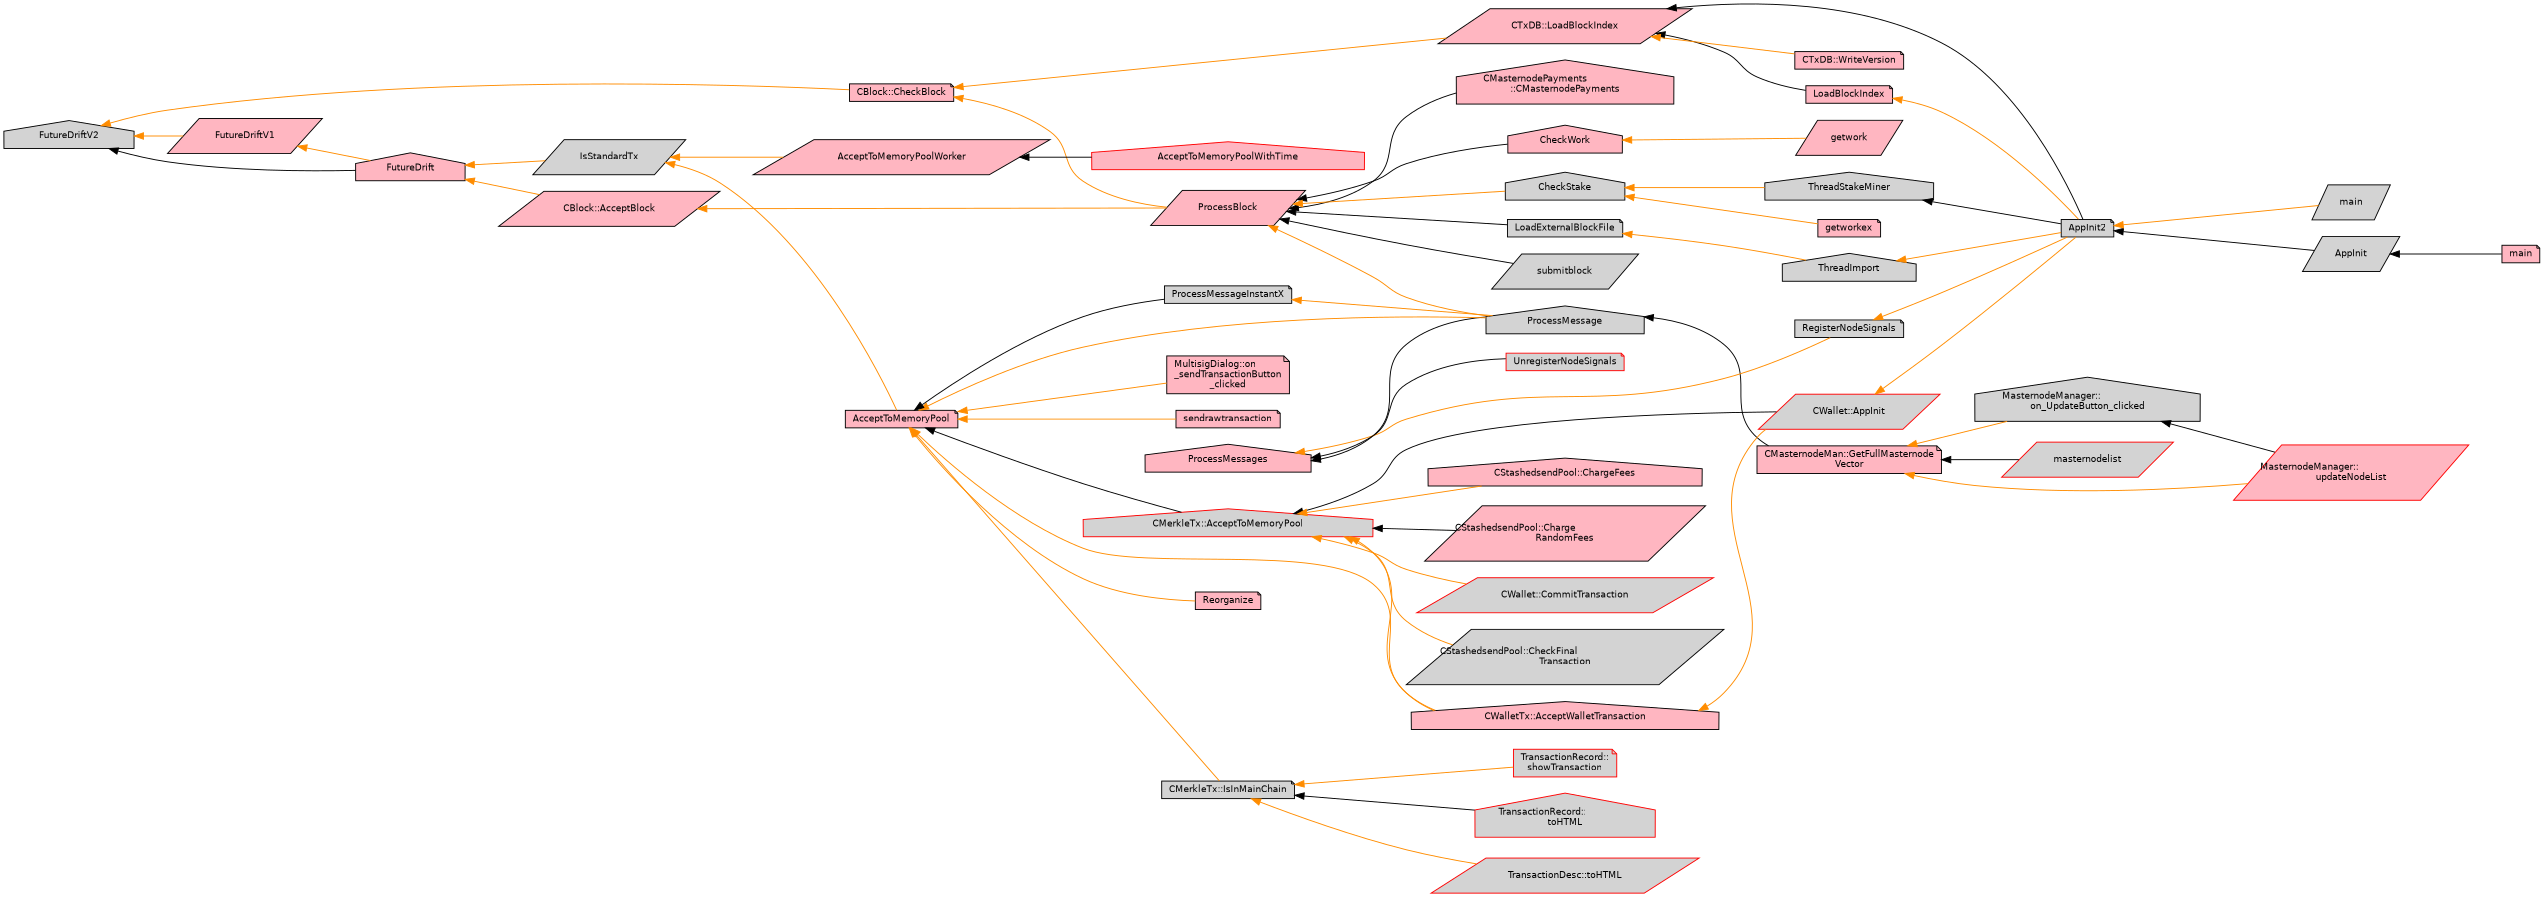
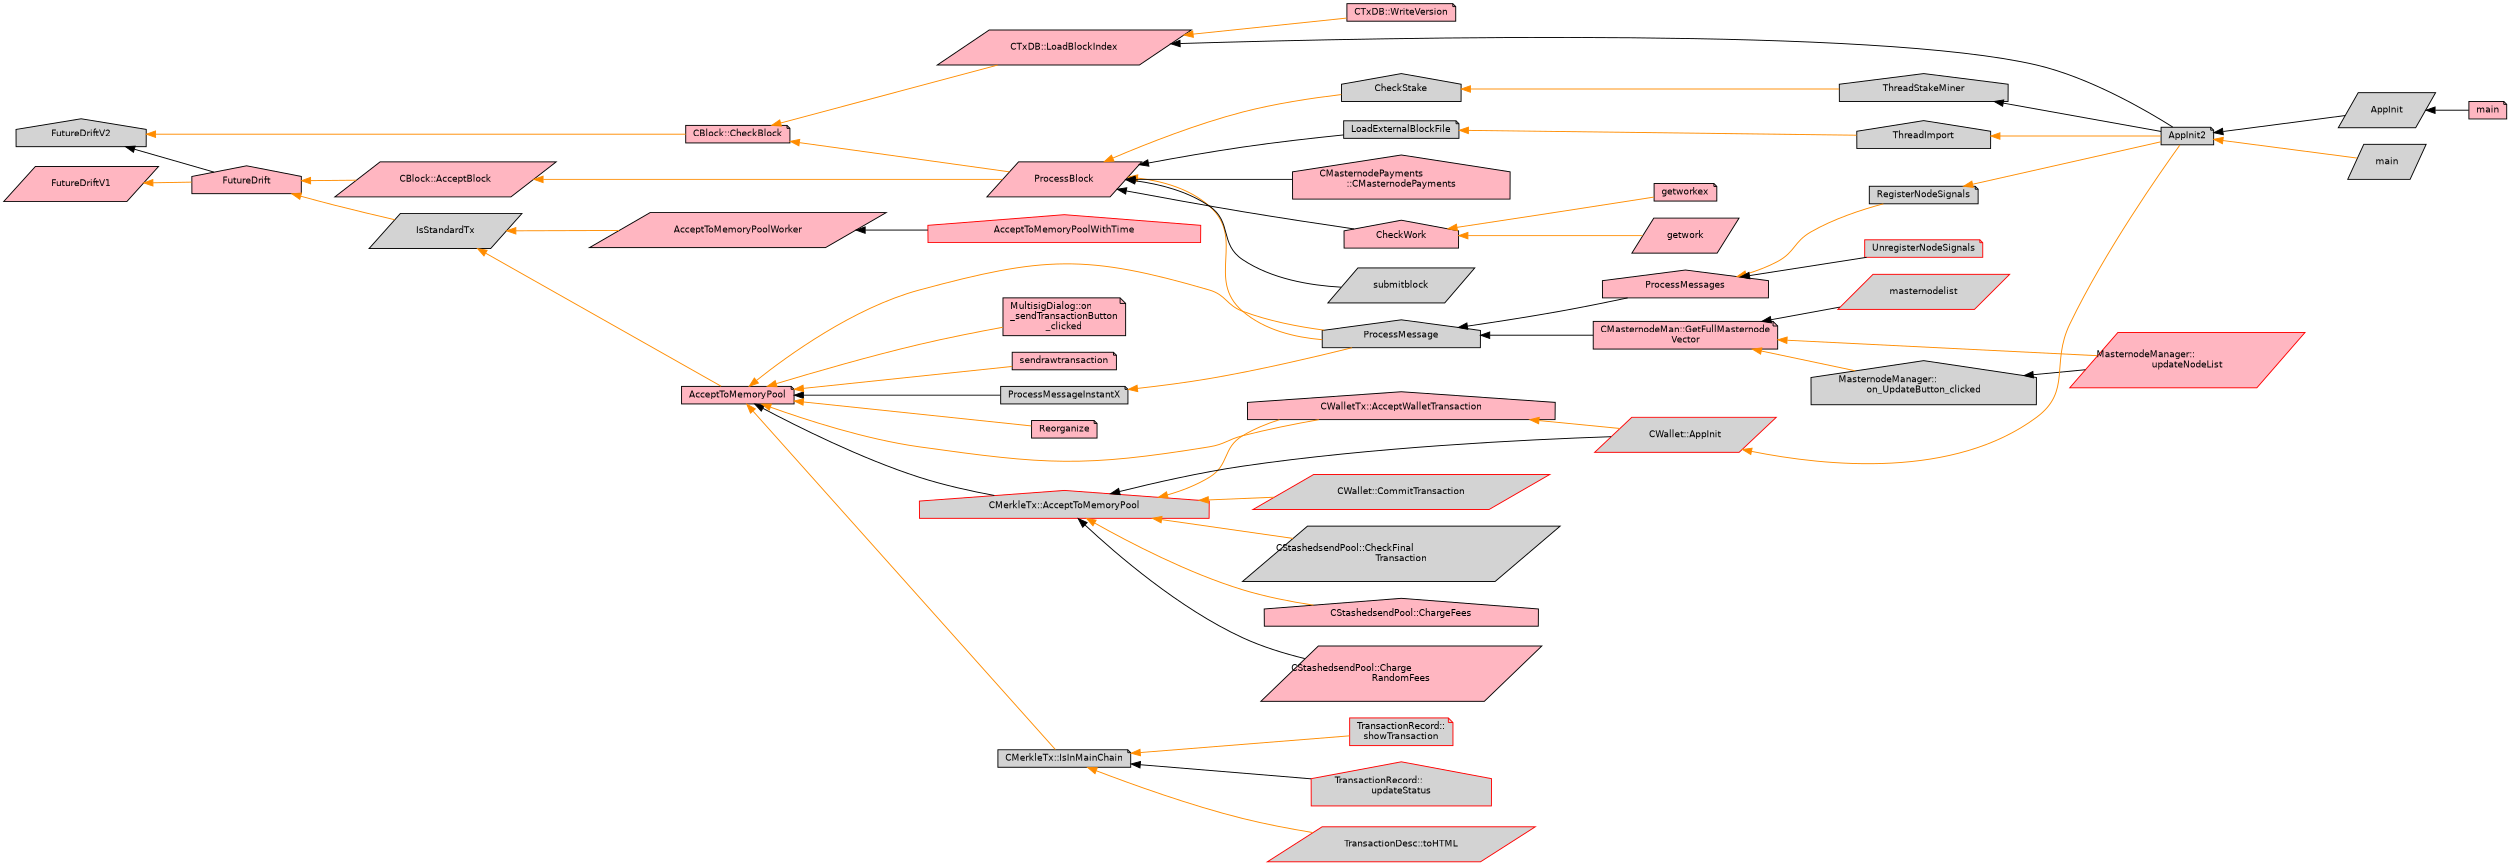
  digraph {
    rankdir=LR
    node [color=black fillcolor=lightpink fontname=Helvetica fontsize=10 shape=note style=filled]
    edge [color=darkorange dir=back fontname=Helvetica fontsize=10 labelfontname=Helvetica labelfontsize=10 style=solid]
    n1 [fillcolor=lightgrey fontcolor=black height=0.2 label=FutureDriftV2 shape=house width=0.4]
    n2 [height=0.2 label="CBlock::CheckBlock" width=0.4]
    n3 [height=0.2 label=FutureDriftV1 shape=parallelogram width=0.4]
    n4 [height=0.2 label=FutureDrift shape=house width=0.4]
    n5 [height=0.2 label=ProcessBlock shape=parallelogram width=0.4]
    n6 [height=0.2 label="CTxDB::LoadBlockIndex" shape=parallelogram width=0.4]
    n7 [fillcolor=lightgrey height=0.2 label=IsStandardTx shape=parallelogram width=0.4]
    n8 [height=0.2 label="CBlock::AcceptBlock" shape=parallelogram width=0.4]
    n9 [fillcolor=lightgrey height=0.2 label=LoadExternalBlockFile width=0.4]
    n10 [fillcolor=lightgrey height=0.2 label=ProcessMessage shape=house width=0.4]
    n11 [height=0.2 label="CMasternodePayments\l::CMasternodePayments" shape=house width=0.4]
    n12 [height=0.2 label=CheckWork shape=house width=0.4]
    n13 [fillcolor=lightgrey height=0.2 label=CheckStake shape=house width=0.4]
    n14 [fillcolor=lightgrey height=0.2 label=submitblock shape=parallelogram width=0.4]
    n15 [fillcolor=lightgrey height=0.2 label=AppInit2 width=0.4]
-   n16 [height=0.2 label=LoadBlockIndex width=0.4]
    n17 [height=0.2 label="CTxDB::WriteVersion" width=0.4]
    n18 [fillcolor=lightgrey height=0.2 label=ThreadImport shape=house width=0.4]
    n19 [height=0.2 label=ProcessMessages shape=house width=0.4]
    n20 [height=0.2 label="CMasternodeMan::GetFullMasternode\lVector" width=0.4]
    n21 [height=0.2 label=getworkex width=0.4]
    n22 [height=0.2 label=getwork shape=parallelogram width=0.4]
    n23 [fillcolor=lightgrey height=0.2 label=ThreadStakeMiner shape=house width=0.4]
    n24 [fillcolor=lightgrey height=0.2 label=AppInit shape=parallelogram width=0.4]
    n25 [fillcolor=lightgrey height=0.2 label=main shape=parallelogram width=0.4]
    n26 [height=0.2 label=main width=0.4]
    n27 [fillcolor=lightgrey height=0.2 label=RegisterNodeSignals width=0.4]
    n28 [color=red fillcolor=lightgrey height=0.2 label=UnregisterNodeSignals width=0.4]
    n29 [color=red height=0.2 label="MasternodeManager::\lupdateNodeList" shape=parallelogram width=0.4]
    n30 [fillcolor=lightgrey height=0.2 label="MasternodeManager::\lon_UpdateButton_clicked" shape=house width=0.4]
    n31 [color=red fillcolor=lightgrey height=0.2 label=masternodelist shape=parallelogram width=0.4]
    n32 [height=0.2 label=AcceptToMemoryPool width=0.4]
    n33 [height=0.2 label=AcceptToMemoryPoolWorker shape=parallelogram width=0.4]
    n34 [fillcolor=lightgrey height=0.2 label=ProcessMessageInstantX width=0.4]
    n35 [color=red fillcolor=lightgrey height=0.2 label="CMerkleTx::AcceptToMemoryPool" shape=house width=0.4]
    n36 [height=0.2 label="CWalletTx::AcceptWalletTransaction" shape=house width=0.4]
    n37 [height=0.2 label=Reorganize width=0.4]
    n38 [fillcolor=lightgrey height=0.2 label="CMerkleTx::IsInMainChain" width=0.4]
    n39 [height=0.2 label="MultisigDialog::on\l_sendTransactionButton\l_clicked" width=0.4]
    n40 [height=0.2 label=sendrawtransaction width=0.4]
    n41 [color=red height=0.2 label=AcceptToMemoryPoolWithTime shape=house width=0.4]
    n42 [color=red fillcolor=lightgrey height=0.2 label="CWallet::AppInit" shape=parallelogram width=0.4]
    n43 [fillcolor=lightgrey height=0.2 label="CStashedsendPool::CheckFinal\lTransaction" shape=parallelogram width=0.4]
    n44 [height=0.2 label="CStashedsendPool::ChargeFees" shape=house width=0.4]
    n45 [height=0.2 label="CStashedsendPool::Charge\lRandomFees" shape=parallelogram width=0.4]
    n46 [color=red fillcolor=lightgrey height=0.2 label="CWallet::CommitTransaction" shape=parallelogram width=0.4]
    n47 [color=red fillcolor=lightgrey height=0.2 label="TransactionDesc::toHTML" shape=parallelogram width=0.4]
    n48 [color=red fillcolor=lightgrey height=0.2 label="TransactionRecord::\lshowTransaction" width=0.4]
-   n49 [color=red fillcolor=lightgrey height=0.2 label="TransactionRecord::\ltoHTML" shape=house width=0.4]
+   n49 [color=red fillcolor=lightgrey height=0.2 label="TransactionRecord::\lupdateStatus" shape=house width=0.4]
    n1 -> n2
-   n1 -> n3
    n1 -> n4 [color=black]
    n2 -> n5
    n2 -> n6
    n3 -> n4
    n4 -> n7
    n4 -> n8
    n5 -> n9 [color=black]
    n5 -> n10
    n5 -> n11 [color=black]
    n5 -> n12 [color=black]
    n5 -> n13
    n5 -> n14 [color=black]
    n6 -> n15 [color=black]
-   n6 -> n16 [color=black]
    n6 -> n17
    n7 -> n32
    n7 -> n33
    n8 -> n5
    n9 -> n18
-   n19 -> n10 [color=black]
+   n10 -> n19 [color=black]
    n10 -> n20 [color=black]
-   n13 -> n21
+   n12 -> n21
    n12 -> n22
    n13 -> n23
    n15 -> n24 [color=black]
    n15 -> n25
-   n16 -> n15
    n18 -> n15
    n19 -> n27
    n19 -> n28 [color=black]
    n20 -> n29
    n20 -> n30
    n20 -> n31 [color=black]
    n23 -> n15 [color=black]
    n24 -> n26 [color=black]
    n27 -> n15
    n30 -> n29 [color=black]
    n32 -> n10
    n32 -> n34 [color=black]
    n32 -> n35 [color=black]
    n32 -> n36
    n32 -> n37
    n32 -> n38
    n32 -> n39
    n32 -> n40
    n33 -> n41 [color=black]
    n34 -> n10
    n35 -> n36
    n35 -> n42 [color=black]
    n35 -> n43
    n35 -> n44
    n35 -> n45 [color=black]
    n35 -> n46
    n36 -> n42
    n38 -> n47
    n38 -> n48
    n38 -> n49 [color=black]
    n42 -> n15
  }
